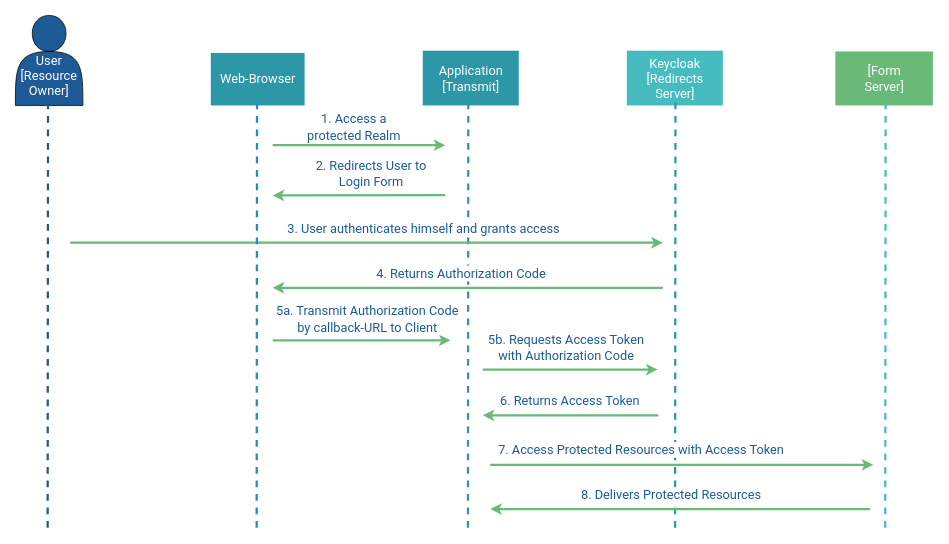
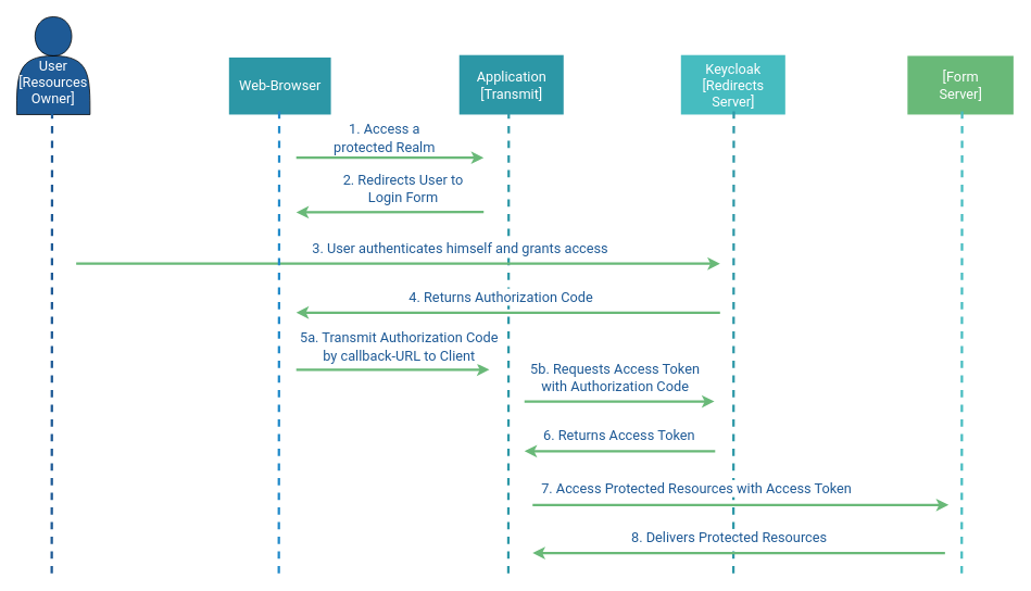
  <mxCell id="0" />
  <mxCell id="1" parent="0" />
  <mxCell id="2" value="" style="endArrow=none;dashed=1;html=1;fontFamily=Robo;fontSize=17;fontColor=#FFFFFF;strokeWidth=3;strokeColor=#2C97A6;" parent="1" edge="1"><mxGeometry width="50" height="50" relative="1" as="geometry"><mxPoint x="623.251" y="703" as="sourcePoint" /><mxPoint x="623.751" y="133" as="targetPoint" /></mxGeometry></mxCell>
  <mxCell id="3" value="&lt;div&gt;Web-Browser&lt;/div&gt;" style="html=1;fillColor=#2c97a6;strokeColor=none;shadow=0;fontSize=17;fontColor=#FFFFFF;align=center;fontStyle=0;rounded=0;fontFamily=Roboto;direction=south;" parent="1" vertex="1"><mxGeometry x="280.5" y="70" width="125" height="70" as="geometry" /></mxCell>
  <mxCell id="4" value="&lt;div&gt;Keycloak&lt;br&gt;&lt;/div&gt;&lt;div&gt;[Redirects&lt;/div&gt;&lt;div&gt;Server]&lt;/div&gt;" style="html=1;fillColor=#46BCC0;strokeColor=none;shadow=0;fontSize=17;fontColor=#FFFFFF;align=center;fontStyle=0;rounded=0;fontFamily=Roboto;" parent="1" vertex="1"><mxGeometry x="835" y="67" width="128" height="73" as="geometry" /></mxCell>
  <mxCell id="5" value="&lt;div&gt;[Form&lt;/div&gt;&lt;div&gt;Server]&lt;/div&gt;" style="html=1;fillColor=#69B978;strokeColor=none;shadow=0;fontSize=17;fontColor=#FFFFFF;align=center;fontStyle=0;rounded=0;fontFamily=Roboto;" parent="1" vertex="1"><mxGeometry x="1113" y="68" width="130" height="72" as="geometry" /></mxCell>
- <mxCell id="6" value="&lt;br&gt;&lt;br&gt;User&lt;br&gt;[Resource Owner]" style="shape=actor;whiteSpace=wrap;html=1;fillColor=#1E5A96;fontFamily=Roboto;fontSize=17;fontColor=#FFFFFF;" parent="1" vertex="1"><mxGeometry width="90" height="120" as="geometry" x="20" y="20" /></mxCell>
+ <mxCell id="6" value="&lt;br&gt;&lt;br&gt;User&lt;br&gt;[Resources Owner]" style="shape=actor;whiteSpace=wrap;html=1;fillColor=#1E5A96;fontFamily=Roboto;fontSize=17;fontColor=#FFFFFF;" parent="1" vertex="1"><mxGeometry width="90" height="120" as="geometry" x="20" y="20" /></mxCell>
  <mxCell id="7" value="" style="endArrow=classic;html=1;strokeColor=#69B978;strokeWidth=3;fontFamily=Robo;fontSize=17;fontColor=#FFFFFF;" parent="1" edge="1"><mxGeometry width="50" height="50" relative="1" as="geometry"><mxPoint x="363" y="193" as="sourcePoint" /><mxPoint x="593" y="193" as="targetPoint" /></mxGeometry></mxCell>
  <mxCell id="8" value="&lt;div&gt;&lt;font face=&quot;Roboto&quot; color=&quot;#1E5A96&quot;&gt;1. Access a&lt;br&gt;protected Realm&lt;br&gt;&lt;/font&gt;&lt;/div&gt;" style="text;html=1;resizable=0;points=[];align=center;verticalAlign=middle;labelBackgroundColor=#ffffff;fontSize=17;fontFamily=Robo;fontColor=#FFFFFF;" parent="7" vertex="1" connectable="0"><mxGeometry x="-0.461" y="5" relative="1" as="geometry"><mxPoint x="45" y="-20" as="offset" /></mxGeometry></mxCell>
  <mxCell id="9" value="" style="endArrow=classic;html=1;strokeColor=#69B978;strokeWidth=3;fontFamily=Robo;fontSize=17;fontColor=#FFFFFF;" parent="1" edge="1"><mxGeometry width="50" height="50" relative="1" as="geometry"><mxPoint x="93" y="323" as="sourcePoint" /><mxPoint x="883" y="323" as="targetPoint" /></mxGeometry></mxCell>
  <mxCell id="10" value="&lt;div&gt;&lt;font face=&quot;Roboto&quot; color=&quot;#1E5A96&quot;&gt;3. User authenticates himself and grants access&lt;br&gt;&lt;/font&gt;&lt;/div&gt;" style="text;html=1;resizable=0;points=[];align=center;verticalAlign=middle;labelBackgroundColor=#ffffff;fontSize=17;fontFamily=Robo;fontColor=#FFFFFF;" parent="9" vertex="1" connectable="0"><mxGeometry x="-0.461" y="5" relative="1" as="geometry"><mxPoint x="257" y="-15" as="offset" /></mxGeometry></mxCell>
  <mxCell id="11" value="" style="endArrow=classic;html=1;strokeColor=#69B978;strokeWidth=3;fontFamily=Robo;fontSize=17;fontColor=#FFFFFF;" parent="1" edge="1"><mxGeometry width="50" height="50" relative="1" as="geometry"><mxPoint x="593" y="259.5" as="sourcePoint" /><mxPoint x="363" y="260" as="targetPoint" /></mxGeometry></mxCell>
  <mxCell id="12" value="&lt;div&gt;&lt;font face=&quot;Roboto&quot; color=&quot;#1E5A96&quot;&gt;2. Redirects User to&lt;/font&gt;&lt;/div&gt;&lt;div&gt;&lt;font face=&quot;Roboto&quot; color=&quot;#1E5A96&quot;&gt;Login Form&lt;/font&gt;&lt;/div&gt;" style="text;html=1;resizable=0;points=[];align=center;verticalAlign=middle;labelBackgroundColor=#ffffff;fontSize=17;fontFamily=Robo;fontColor=#FFFFFF;" parent="11" vertex="1" connectable="0"><mxGeometry x="-0.461" y="5" relative="1" as="geometry"><mxPoint x="-38" y="-34.5" as="offset" /></mxGeometry></mxCell>
  <mxCell id="13" value="" style="endArrow=classic;html=1;strokeColor=#69B978;strokeWidth=3;fontFamily=Robo;fontSize=17;fontColor=#FFFFFF;" parent="1" edge="1"><mxGeometry width="50" height="50" relative="1" as="geometry"><mxPoint x="883" y="383" as="sourcePoint" /><mxPoint x="363" y="383" as="targetPoint" /></mxGeometry></mxCell>
  <mxCell id="14" value="&lt;div&gt;&lt;font face=&quot;Roboto&quot; color=&quot;#1E5A96&quot;&gt;4. Returns Authorization Code&lt;br&gt;&lt;/font&gt;&lt;/div&gt;" style="text;html=1;resizable=0;points=[];align=center;verticalAlign=middle;labelBackgroundColor=#FFFFFF;fontSize=17;fontFamily=Robo;fontColor=#FFFFFF;" parent="13" vertex="1" connectable="0"><mxGeometry x="-0.461" y="5" relative="1" as="geometry"><mxPoint x="-130" y="-25" as="offset" /></mxGeometry></mxCell>
  <mxCell id="15" value="" style="endArrow=classic;html=1;strokeColor=#69B978;strokeWidth=3;fontFamily=Robo;fontSize=17;fontColor=#FFFFFF;" parent="1" edge="1"><mxGeometry width="50" height="50" relative="1" as="geometry"><mxPoint x="363" y="453" as="sourcePoint" /><mxPoint x="600" y="453" as="targetPoint" /></mxGeometry></mxCell>
  <mxCell id="16" value="&lt;div&gt;&lt;font face=&quot;Roboto&quot; color=&quot;#1E5A96&quot;&gt;5a. Transmit Authorization Code&lt;br&gt;&lt;/font&gt;&lt;/div&gt;&lt;div&gt;&lt;font face=&quot;Roboto&quot; color=&quot;#1E5A96&quot;&gt;by callback-URL to Client&lt;br&gt; &lt;/font&gt;&lt;/div&gt;" style="text;html=1;resizable=0;points=[];align=center;verticalAlign=middle;labelBackgroundColor=#ffffff;fontSize=17;fontFamily=Robo;fontColor=#FFFFFF;" parent="15" vertex="1" connectable="0"><mxGeometry x="-0.461" y="5" relative="1" as="geometry"><mxPoint x="61" y="-24" as="offset" /></mxGeometry></mxCell>
  <mxCell id="17" value="&lt;div&gt;Application&lt;br&gt;&lt;/div&gt;&lt;div&gt;[Transmit]&lt;/div&gt;" style="html=1;fillColor=#2C97A6;strokeColor=none;shadow=0;fontSize=17;fontColor=#FFFFFF;align=center;fontStyle=0;rounded=0;fontFamily=Roboto;" parent="1" vertex="1"><mxGeometry x="563" y="67" width="128" height="73" as="geometry" /></mxCell>
  <mxCell id="18" value="" style="endArrow=classic;html=1;strokeColor=#69B978;strokeWidth=3;fontFamily=Robo;fontSize=17;fontColor=#FFFFFF;" parent="1" edge="1"><mxGeometry width="50" height="50" relative="1" as="geometry"><mxPoint x="877" y="553" as="sourcePoint" /><mxPoint x="643" y="553" as="targetPoint" /></mxGeometry></mxCell>
  <mxCell id="19" value="&lt;div&gt;&lt;font face=&quot;Roboto&quot; color=&quot;#1E5A96&quot;&gt;6. Returns Access Token&lt;br&gt;&lt;/font&gt;&lt;/div&gt;" style="text;html=1;resizable=0;points=[];align=center;verticalAlign=middle;labelBackgroundColor=#FFFFFF;fontSize=17;fontFamily=Robo;fontColor=#FFFFFF;" parent="18" vertex="1" connectable="0"><mxGeometry x="-0.461" y="5" relative="1" as="geometry"><mxPoint x="-56" y="-25" as="offset" /></mxGeometry></mxCell>
  <mxCell id="20" value="" style="endArrow=classic;html=1;strokeColor=#69B978;strokeWidth=3;fontFamily=Robo;fontSize=17;fontColor=#FFFFFF;" parent="1" edge="1"><mxGeometry width="50" height="50" relative="1" as="geometry"><mxPoint x="643" y="492" as="sourcePoint" /><mxPoint x="876" y="492" as="targetPoint" /></mxGeometry></mxCell>
  <mxCell id="21" value="&lt;div&gt;&lt;font face=&quot;Roboto&quot; color=&quot;#1E5A96&quot;&gt;5b. Requests Access Token&lt;/font&gt;&lt;/div&gt;&lt;div&gt;&lt;font face=&quot;Roboto&quot; color=&quot;#1E5A96&quot;&gt;with Authorization Code&lt;br&gt; &lt;/font&gt;&lt;/div&gt;" style="text;html=1;resizable=0;points=[];align=center;verticalAlign=middle;labelBackgroundColor=#ffffff;fontSize=17;fontFamily=Robo;fontColor=#FFFFFF;" parent="20" vertex="1" connectable="0"><mxGeometry x="-0.461" y="5" relative="1" as="geometry"><mxPoint x="47" y="-25" as="offset" /></mxGeometry></mxCell>
  <mxCell id="22" value="" style="endArrow=none;dashed=1;html=1;fontFamily=Robo;fontSize=17;fontColor=#FFFFFF;strokeWidth=3;strokeColor=#1E5A96;" parent="1" edge="1"><mxGeometry width="50" height="50" relative="1" as="geometry"><mxPoint x="63" y="703" as="sourcePoint" /><mxPoint x="63.5" y="133" as="targetPoint" /></mxGeometry></mxCell>
  <mxCell id="23" value="" style="endArrow=none;dashed=1;html=1;fontFamily=Robo;fontSize=17;fontColor=#FFFFFF;strokeWidth=3;strokeColor=#238BCA;" parent="1" edge="1"><mxGeometry width="50" height="50" relative="1" as="geometry"><mxPoint x="341.625" y="703" as="sourcePoint" /><mxPoint x="342.125" y="133" as="targetPoint" /></mxGeometry></mxCell>
  <mxCell id="24" value="" style="endArrow=none;dashed=1;html=1;fontFamily=Robo;fontSize=17;fontColor=#FFFFFF;strokeWidth=3;strokeColor=#46BCC0;" parent="1" edge="1"><mxGeometry width="50" height="50" relative="1" as="geometry"><mxPoint x="1179.5" y="703" as="sourcePoint" /><mxPoint x="1180" y="133" as="targetPoint" /></mxGeometry></mxCell>
  <mxCell id="25" value="" style="endArrow=none;dashed=1;html=1;fontFamily=Robo;fontSize=17;fontColor=#FFFFFF;strokeWidth=3;strokeColor=#2C97A6;" parent="1" edge="1"><mxGeometry width="50" height="50" relative="1" as="geometry"><mxPoint x="899.374" y="703" as="sourcePoint" /><mxPoint x="899.875" y="133" as="targetPoint" /></mxGeometry></mxCell>
  <mxCell id="26" value="" style="endArrow=classic;html=1;strokeColor=#69B978;strokeWidth=3;fontFamily=Robo;fontSize=17;fontColor=#FFFFFF;" parent="1" edge="1"><mxGeometry width="50" height="50" relative="1" as="geometry"><mxPoint x="653" y="618.981" as="sourcePoint" /><mxPoint x="1163.5" y="619" as="targetPoint" /></mxGeometry></mxCell>
  <mxCell id="27" value="&lt;div&gt;&lt;font face=&quot;Roboto&quot; color=&quot;#1E5A96&quot;&gt;7. Access Protected Resources with Access Token&lt;br&gt;&lt;/font&gt;&lt;/div&gt;" style="text;html=1;resizable=0;points=[];align=center;verticalAlign=middle;labelBackgroundColor=#ffffff;fontSize=17;fontFamily=Robo;fontColor=#FFFFFF;" parent="26" vertex="1" connectable="0"><mxGeometry x="-0.461" y="5" relative="1" as="geometry"><mxPoint x="62.5" y="-15" as="offset" /></mxGeometry></mxCell>
  <mxCell id="28" value="" style="endArrow=classic;html=1;strokeColor=#69B978;strokeWidth=3;fontFamily=Robo;fontSize=17;fontColor=#FFFFFF;" parent="1" edge="1"><mxGeometry width="50" height="50" relative="1" as="geometry"><mxPoint x="1159" y="678" as="sourcePoint" /><mxPoint x="653" y="678" as="targetPoint" /></mxGeometry></mxCell>
  <mxCell id="29" value="&lt;div&gt;&lt;font face=&quot;Roboto&quot; color=&quot;#1E5A96&quot;&gt;8. Delivers Protected Resources&lt;br&gt;&lt;/font&gt;&lt;/div&gt;" style="text;html=1;resizable=0;points=[];align=center;verticalAlign=middle;labelBackgroundColor=#FFFFFF;fontSize=17;fontFamily=Robo;fontColor=#FFFFFF;" parent="28" vertex="1" connectable="0"><mxGeometry x="-0.461" y="5" relative="1" as="geometry"><mxPoint x="-130" y="-25" as="offset" /></mxGeometry></mxCell>
